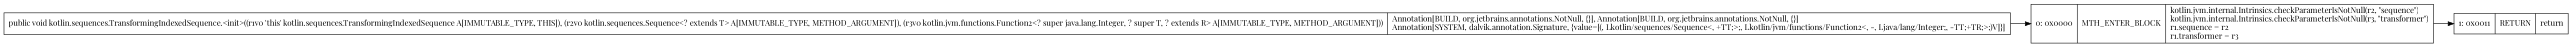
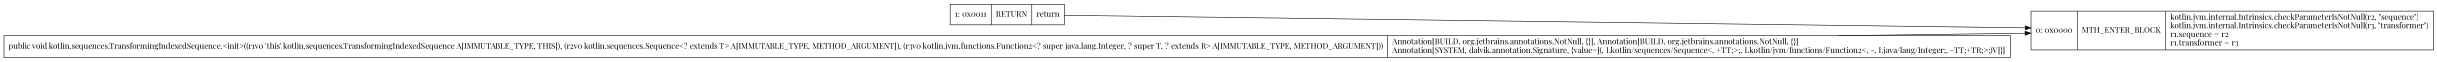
  digraph {
    rankdir=LR
    fontname="Playfair Display"
    node [shape=record fontname="Playfair Display"]
    edge [fontname="Playfair Display"]
    n1 [label="{0\:\ 0x0000|MTH_ENTER_BLOCK\l|kotlin.jvm.internal.Intrinsics.checkParameterIsNotNull(r2, \"sequence\")\lkotlin.jvm.internal.Intrinsics.checkParameterIsNotNull(r3, \"transformer\")\lr1.sequence = r2\lr1.transformer = r3\l}"]
    n2 [label="{1\:\ 0x0011|RETURN\l|return\l}"]
    n3 [label="{public void kotlin.sequences.TransformingIndexedSequence.\<init\>((r1v0 'this' kotlin.sequences.TransformingIndexedSequence A[IMMUTABLE_TYPE, THIS]), (r2v0 kotlin.sequences.Sequence\<? extends T\> A[IMMUTABLE_TYPE, METHOD_ARGUMENT]), (r3v0 kotlin.jvm.functions.Function2\<? super java.lang.Integer, ? super T, ? extends R\> A[IMMUTABLE_TYPE, METHOD_ARGUMENT]))  | Annotation[BUILD, org.jetbrains.annotations.NotNull, \{\}], Annotation[BUILD, org.jetbrains.annotations.NotNull, \{\}]\lAnnotation[SYSTEM, dalvik.annotation.Signature, \{value=[(, Lkotlin\/sequences\/Sequence\<, +TT;\>;, Lkotlin\/jvm\/functions\/Function2\<, \-, Ljava\/lang\/Integer;, \-TT;+TR;\>;)V]\}]\l}"]
-   n1 -> n2
+   n2 -> n1
    n3 -> n1
  }
